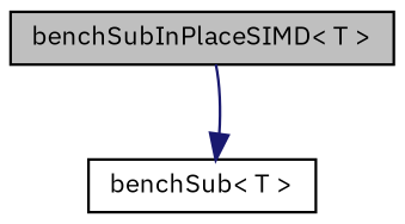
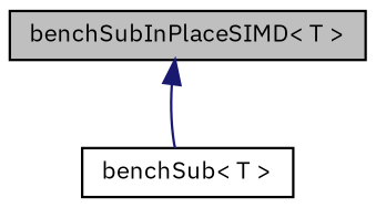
  digraph {
    fontname="IBM Plex Sans"
    node [color=black fontname="IBM Plex Sans" fontsize=10 shape=record style=filled]
    n1 [fillcolor=grey75 fontcolor=black height=0.2 label="benchSubInPlaceSIMD\< T \>" width=0.4]
    n2 [fillcolor=white height=0.2 label="benchSub\< T \>" width=0.4]
-   n2 -> n1 [color=midnightblue dir=back fontname="IBM Plex Sans" fontsize=10 labelfontname=Helvetica labelfontsize=10 style=solid]
+   n1 -> n2 [color=midnightblue dir=back fontname="IBM Plex Sans" fontsize=10 labelfontname=Helvetica labelfontsize=10 style=solid]
  }
